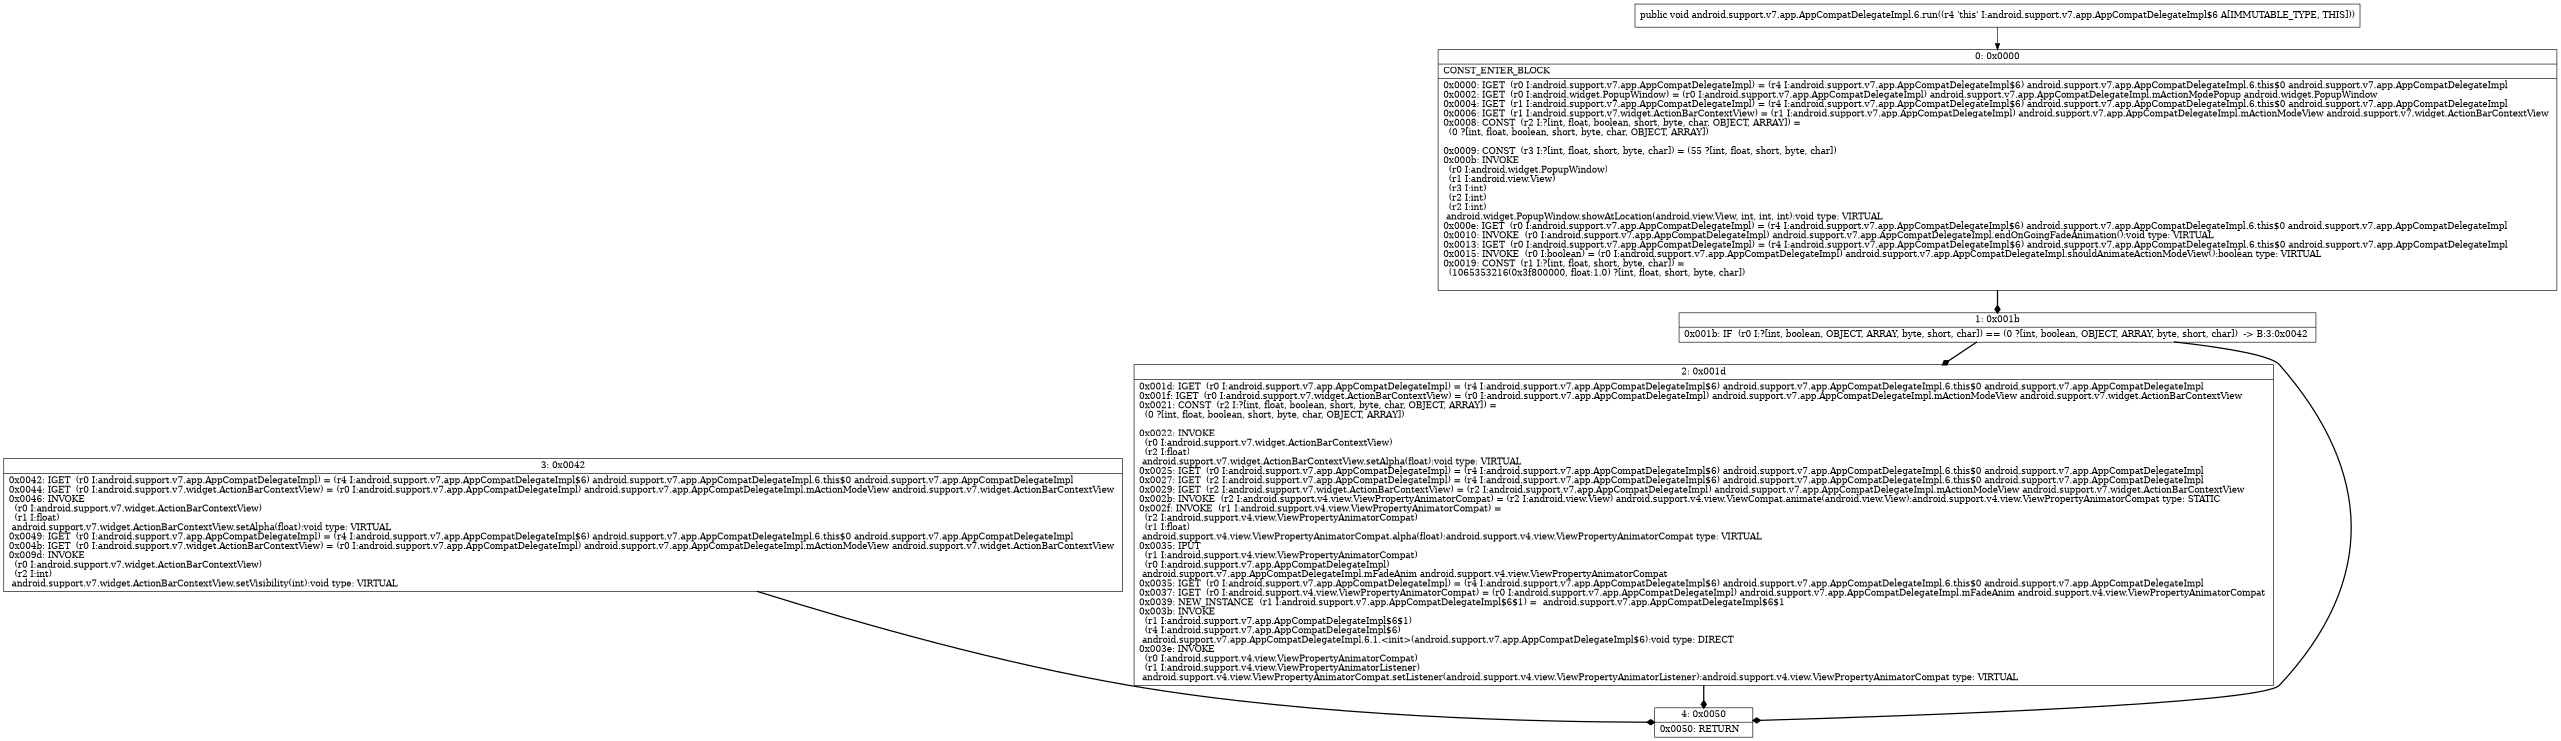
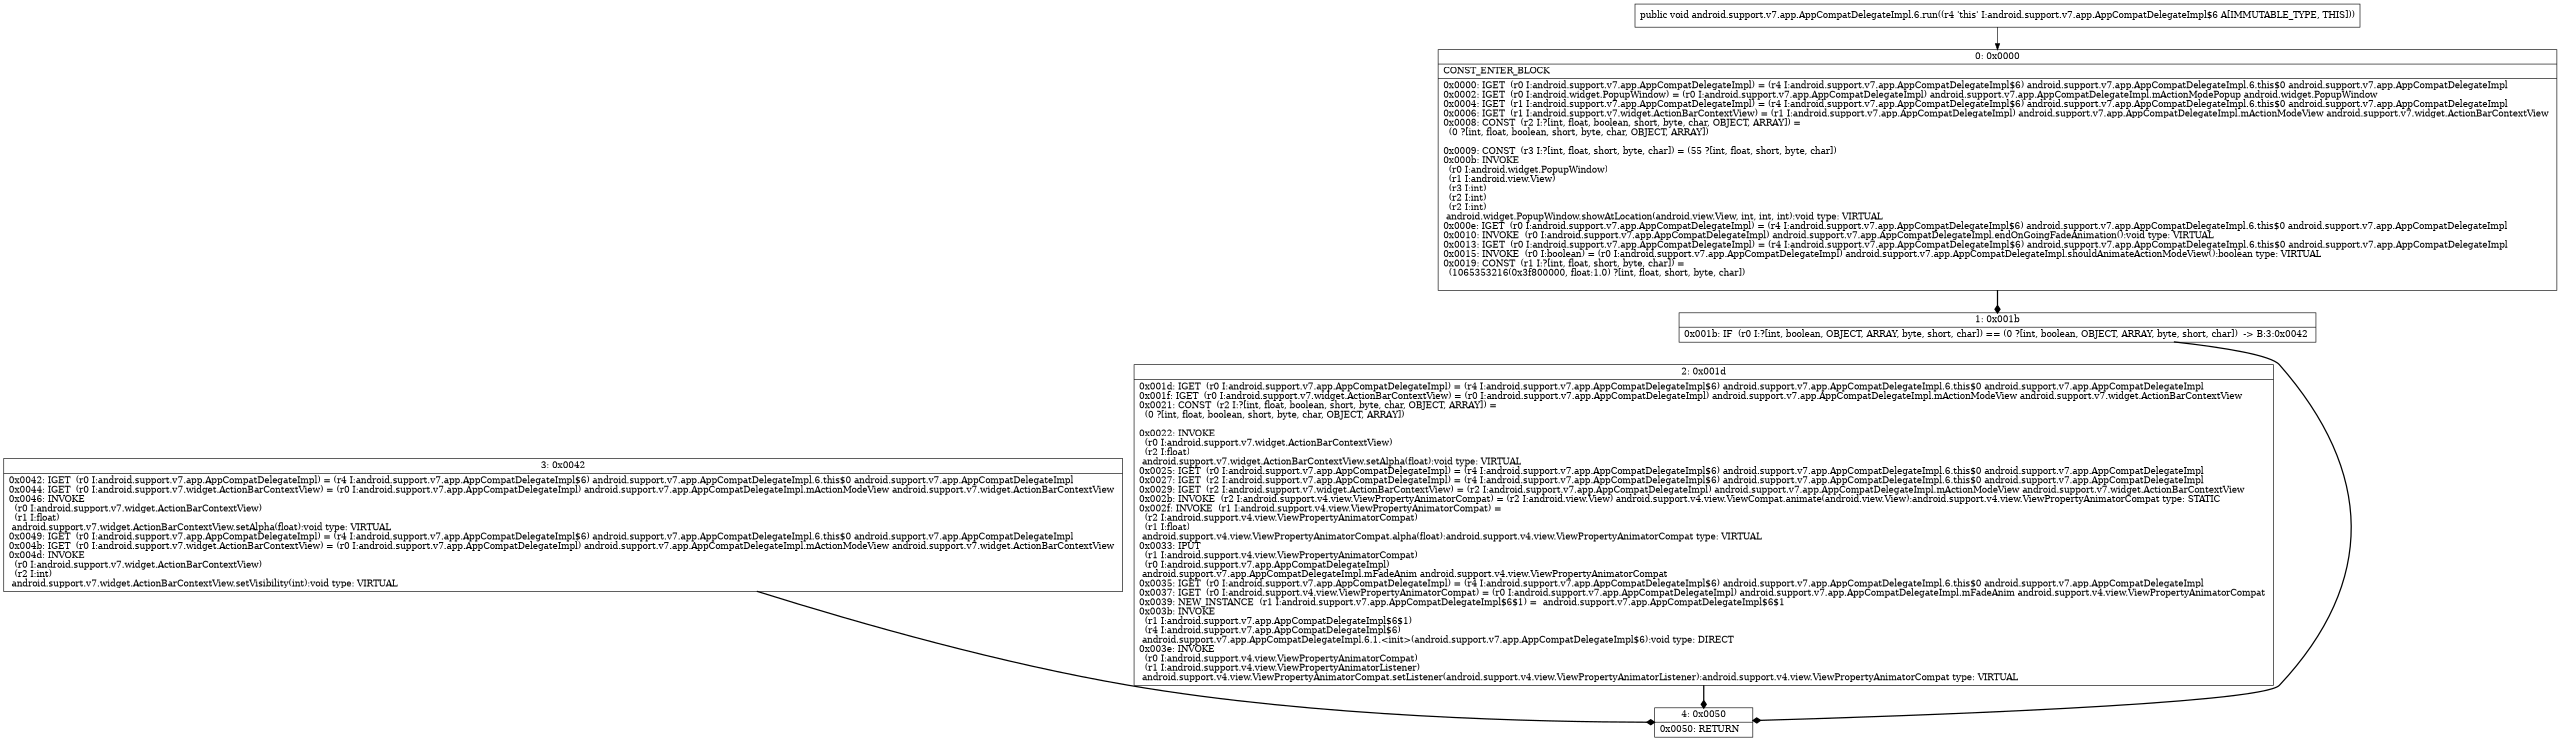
  digraph {
    node [shape=record]
    edge [arrowhead=diamond style=bold]
    n1 [label="{0\:\ 0x0000|CONST_ENTER_BLOCK\l|0x0000: IGET  (r0 I:android.support.v7.app.AppCompatDelegateImpl) = (r4 I:android.support.v7.app.AppCompatDelegateImpl$6) android.support.v7.app.AppCompatDelegateImpl.6.this$0 android.support.v7.app.AppCompatDelegateImpl \l0x0002: IGET  (r0 I:android.widget.PopupWindow) = (r0 I:android.support.v7.app.AppCompatDelegateImpl) android.support.v7.app.AppCompatDelegateImpl.mActionModePopup android.widget.PopupWindow \l0x0004: IGET  (r1 I:android.support.v7.app.AppCompatDelegateImpl) = (r4 I:android.support.v7.app.AppCompatDelegateImpl$6) android.support.v7.app.AppCompatDelegateImpl.6.this$0 android.support.v7.app.AppCompatDelegateImpl \l0x0006: IGET  (r1 I:android.support.v7.widget.ActionBarContextView) = (r1 I:android.support.v7.app.AppCompatDelegateImpl) android.support.v7.app.AppCompatDelegateImpl.mActionModeView android.support.v7.widget.ActionBarContextView \l0x0008: CONST  (r2 I:?[int, float, boolean, short, byte, char, OBJECT, ARRAY]) = \l  (0 ?[int, float, boolean, short, byte, char, OBJECT, ARRAY])\l \l0x0009: CONST  (r3 I:?[int, float, short, byte, char]) = (55 ?[int, float, short, byte, char]) \l0x000b: INVOKE  \l  (r0 I:android.widget.PopupWindow)\l  (r1 I:android.view.View)\l  (r3 I:int)\l  (r2 I:int)\l  (r2 I:int)\l android.widget.PopupWindow.showAtLocation(android.view.View, int, int, int):void type: VIRTUAL \l0x000e: IGET  (r0 I:android.support.v7.app.AppCompatDelegateImpl) = (r4 I:android.support.v7.app.AppCompatDelegateImpl$6) android.support.v7.app.AppCompatDelegateImpl.6.this$0 android.support.v7.app.AppCompatDelegateImpl \l0x0010: INVOKE  (r0 I:android.support.v7.app.AppCompatDelegateImpl) android.support.v7.app.AppCompatDelegateImpl.endOnGoingFadeAnimation():void type: VIRTUAL \l0x0013: IGET  (r0 I:android.support.v7.app.AppCompatDelegateImpl) = (r4 I:android.support.v7.app.AppCompatDelegateImpl$6) android.support.v7.app.AppCompatDelegateImpl.6.this$0 android.support.v7.app.AppCompatDelegateImpl \l0x0015: INVOKE  (r0 I:boolean) = (r0 I:android.support.v7.app.AppCompatDelegateImpl) android.support.v7.app.AppCompatDelegateImpl.shouldAnimateActionModeView():boolean type: VIRTUAL \l0x0019: CONST  (r1 I:?[int, float, short, byte, char]) = \l  (1065353216(0x3f800000, float:1.0) ?[int, float, short, byte, char])\l \l}"]
    n2 [label="{1\:\ 0x001b|0x001b: IF  (r0 I:?[int, boolean, OBJECT, ARRAY, byte, short, char]) == (0 ?[int, boolean, OBJECT, ARRAY, byte, short, char])  \-\> B:3:0x0042 \l}"]
-   n3 [label="{2\:\ 0x001d|0x001d: IGET  (r0 I:android.support.v7.app.AppCompatDelegateImpl) = (r4 I:android.support.v7.app.AppCompatDelegateImpl$6) android.support.v7.app.AppCompatDelegateImpl.6.this$0 android.support.v7.app.AppCompatDelegateImpl \l0x001f: IGET  (r0 I:android.support.v7.widget.ActionBarContextView) = (r0 I:android.support.v7.app.AppCompatDelegateImpl) android.support.v7.app.AppCompatDelegateImpl.mActionModeView android.support.v7.widget.ActionBarContextView \l0x0021: CONST  (r2 I:?[int, float, boolean, short, byte, char, OBJECT, ARRAY]) = \l  (0 ?[int, float, boolean, short, byte, char, OBJECT, ARRAY])\l \l0x0022: INVOKE  \l  (r0 I:android.support.v7.widget.ActionBarContextView)\l  (r2 I:float)\l android.support.v7.widget.ActionBarContextView.setAlpha(float):void type: VIRTUAL \l0x0025: IGET  (r0 I:android.support.v7.app.AppCompatDelegateImpl) = (r4 I:android.support.v7.app.AppCompatDelegateImpl$6) android.support.v7.app.AppCompatDelegateImpl.6.this$0 android.support.v7.app.AppCompatDelegateImpl \l0x0027: IGET  (r2 I:android.support.v7.app.AppCompatDelegateImpl) = (r4 I:android.support.v7.app.AppCompatDelegateImpl$6) android.support.v7.app.AppCompatDelegateImpl.6.this$0 android.support.v7.app.AppCompatDelegateImpl \l0x0029: IGET  (r2 I:android.support.v7.widget.ActionBarContextView) = (r2 I:android.support.v7.app.AppCompatDelegateImpl) android.support.v7.app.AppCompatDelegateImpl.mActionModeView android.support.v7.widget.ActionBarContextView \l0x002b: INVOKE  (r2 I:android.support.v4.view.ViewPropertyAnimatorCompat) = (r2 I:android.view.View) android.support.v4.view.ViewCompat.animate(android.view.View):android.support.v4.view.ViewPropertyAnimatorCompat type: STATIC \l0x002f: INVOKE  (r1 I:android.support.v4.view.ViewPropertyAnimatorCompat) = \l  (r2 I:android.support.v4.view.ViewPropertyAnimatorCompat)\l  (r1 I:float)\l android.support.v4.view.ViewPropertyAnimatorCompat.alpha(float):android.support.v4.view.ViewPropertyAnimatorCompat type: VIRTUAL \l0x0035: IPUT  \l  (r1 I:android.support.v4.view.ViewPropertyAnimatorCompat)\l  (r0 I:android.support.v7.app.AppCompatDelegateImpl)\l android.support.v7.app.AppCompatDelegateImpl.mFadeAnim android.support.v4.view.ViewPropertyAnimatorCompat \l0x0035: IGET  (r0 I:android.support.v7.app.AppCompatDelegateImpl) = (r4 I:android.support.v7.app.AppCompatDelegateImpl$6) android.support.v7.app.AppCompatDelegateImpl.6.this$0 android.support.v7.app.AppCompatDelegateImpl \l0x0037: IGET  (r0 I:android.support.v4.view.ViewPropertyAnimatorCompat) = (r0 I:android.support.v7.app.AppCompatDelegateImpl) android.support.v7.app.AppCompatDelegateImpl.mFadeAnim android.support.v4.view.ViewPropertyAnimatorCompat \l0x0039: NEW_INSTANCE  (r1 I:android.support.v7.app.AppCompatDelegateImpl$6$1) =  android.support.v7.app.AppCompatDelegateImpl$6$1 \l0x003b: INVOKE  \l  (r1 I:android.support.v7.app.AppCompatDelegateImpl$6$1)\l  (r4 I:android.support.v7.app.AppCompatDelegateImpl$6)\l android.support.v7.app.AppCompatDelegateImpl.6.1.\<init\>(android.support.v7.app.AppCompatDelegateImpl$6):void type: DIRECT \l0x003e: INVOKE  \l  (r0 I:android.support.v4.view.ViewPropertyAnimatorCompat)\l  (r1 I:android.support.v4.view.ViewPropertyAnimatorListener)\l android.support.v4.view.ViewPropertyAnimatorCompat.setListener(android.support.v4.view.ViewPropertyAnimatorListener):android.support.v4.view.ViewPropertyAnimatorCompat type: VIRTUAL \l}"]
+   n3 [label="{2\:\ 0x001d|0x001d: IGET  (r0 I:android.support.v7.app.AppCompatDelegateImpl) = (r4 I:android.support.v7.app.AppCompatDelegateImpl$6) android.support.v7.app.AppCompatDelegateImpl.6.this$0 android.support.v7.app.AppCompatDelegateImpl \l0x001f: IGET  (r0 I:android.support.v7.widget.ActionBarContextView) = (r0 I:android.support.v7.app.AppCompatDelegateImpl) android.support.v7.app.AppCompatDelegateImpl.mActionModeView android.support.v7.widget.ActionBarContextView \l0x0021: CONST  (r2 I:?[int, float, boolean, short, byte, char, OBJECT, ARRAY]) = \l  (0 ?[int, float, boolean, short, byte, char, OBJECT, ARRAY])\l \l0x0022: INVOKE  \l  (r0 I:android.support.v7.widget.ActionBarContextView)\l  (r2 I:float)\l android.support.v7.widget.ActionBarContextView.setAlpha(float):void type: VIRTUAL \l0x0025: IGET  (r0 I:android.support.v7.app.AppCompatDelegateImpl) = (r4 I:android.support.v7.app.AppCompatDelegateImpl$6) android.support.v7.app.AppCompatDelegateImpl.6.this$0 android.support.v7.app.AppCompatDelegateImpl \l0x0027: IGET  (r2 I:android.support.v7.app.AppCompatDelegateImpl) = (r4 I:android.support.v7.app.AppCompatDelegateImpl$6) android.support.v7.app.AppCompatDelegateImpl.6.this$0 android.support.v7.app.AppCompatDelegateImpl \l0x0029: IGET  (r2 I:android.support.v7.widget.ActionBarContextView) = (r2 I:android.support.v7.app.AppCompatDelegateImpl) android.support.v7.app.AppCompatDelegateImpl.mActionModeView android.support.v7.widget.ActionBarContextView \l0x002b: INVOKE  (r2 I:android.support.v4.view.ViewPropertyAnimatorCompat) = (r2 I:android.view.View) android.support.v4.view.ViewCompat.animate(android.view.View):android.support.v4.view.ViewPropertyAnimatorCompat type: STATIC \l0x002f: INVOKE  (r1 I:android.support.v4.view.ViewPropertyAnimatorCompat) = \l  (r2 I:android.support.v4.view.ViewPropertyAnimatorCompat)\l  (r1 I:float)\l android.support.v4.view.ViewPropertyAnimatorCompat.alpha(float):android.support.v4.view.ViewPropertyAnimatorCompat type: VIRTUAL \l0x0033: IPUT  \l  (r1 I:android.support.v4.view.ViewPropertyAnimatorCompat)\l  (r0 I:android.support.v7.app.AppCompatDelegateImpl)\l android.support.v7.app.AppCompatDelegateImpl.mFadeAnim android.support.v4.view.ViewPropertyAnimatorCompat \l0x0035: IGET  (r0 I:android.support.v7.app.AppCompatDelegateImpl) = (r4 I:android.support.v7.app.AppCompatDelegateImpl$6) android.support.v7.app.AppCompatDelegateImpl.6.this$0 android.support.v7.app.AppCompatDelegateImpl \l0x0037: IGET  (r0 I:android.support.v4.view.ViewPropertyAnimatorCompat) = (r0 I:android.support.v7.app.AppCompatDelegateImpl) android.support.v7.app.AppCompatDelegateImpl.mFadeAnim android.support.v4.view.ViewPropertyAnimatorCompat \l0x0039: NEW_INSTANCE  (r1 I:android.support.v7.app.AppCompatDelegateImpl$6$1) =  android.support.v7.app.AppCompatDelegateImpl$6$1 \l0x003b: INVOKE  \l  (r1 I:android.support.v7.app.AppCompatDelegateImpl$6$1)\l  (r4 I:android.support.v7.app.AppCompatDelegateImpl$6)\l android.support.v7.app.AppCompatDelegateImpl.6.1.\<init\>(android.support.v7.app.AppCompatDelegateImpl$6):void type: DIRECT \l0x003e: INVOKE  \l  (r0 I:android.support.v4.view.ViewPropertyAnimatorCompat)\l  (r1 I:android.support.v4.view.ViewPropertyAnimatorListener)\l android.support.v4.view.ViewPropertyAnimatorCompat.setListener(android.support.v4.view.ViewPropertyAnimatorListener):android.support.v4.view.ViewPropertyAnimatorCompat type: VIRTUAL \l}"]
    n4 [label="{4\:\ 0x0050|0x0050: RETURN   \l}"]
-   n5 [label="{3\:\ 0x0042|0x0042: IGET  (r0 I:android.support.v7.app.AppCompatDelegateImpl) = (r4 I:android.support.v7.app.AppCompatDelegateImpl$6) android.support.v7.app.AppCompatDelegateImpl.6.this$0 android.support.v7.app.AppCompatDelegateImpl \l0x0044: IGET  (r0 I:android.support.v7.widget.ActionBarContextView) = (r0 I:android.support.v7.app.AppCompatDelegateImpl) android.support.v7.app.AppCompatDelegateImpl.mActionModeView android.support.v7.widget.ActionBarContextView \l0x0046: INVOKE  \l  (r0 I:android.support.v7.widget.ActionBarContextView)\l  (r1 I:float)\l android.support.v7.widget.ActionBarContextView.setAlpha(float):void type: VIRTUAL \l0x0049: IGET  (r0 I:android.support.v7.app.AppCompatDelegateImpl) = (r4 I:android.support.v7.app.AppCompatDelegateImpl$6) android.support.v7.app.AppCompatDelegateImpl.6.this$0 android.support.v7.app.AppCompatDelegateImpl \l0x004b: IGET  (r0 I:android.support.v7.widget.ActionBarContextView) = (r0 I:android.support.v7.app.AppCompatDelegateImpl) android.support.v7.app.AppCompatDelegateImpl.mActionModeView android.support.v7.widget.ActionBarContextView \l0x009d: INVOKE  \l  (r0 I:android.support.v7.widget.ActionBarContextView)\l  (r2 I:int)\l android.support.v7.widget.ActionBarContextView.setVisibility(int):void type: VIRTUAL \l}"]
+   n5 [label="{3\:\ 0x0042|0x0042: IGET  (r0 I:android.support.v7.app.AppCompatDelegateImpl) = (r4 I:android.support.v7.app.AppCompatDelegateImpl$6) android.support.v7.app.AppCompatDelegateImpl.6.this$0 android.support.v7.app.AppCompatDelegateImpl \l0x0044: IGET  (r0 I:android.support.v7.widget.ActionBarContextView) = (r0 I:android.support.v7.app.AppCompatDelegateImpl) android.support.v7.app.AppCompatDelegateImpl.mActionModeView android.support.v7.widget.ActionBarContextView \l0x0046: INVOKE  \l  (r0 I:android.support.v7.widget.ActionBarContextView)\l  (r1 I:float)\l android.support.v7.widget.ActionBarContextView.setAlpha(float):void type: VIRTUAL \l0x0049: IGET  (r0 I:android.support.v7.app.AppCompatDelegateImpl) = (r4 I:android.support.v7.app.AppCompatDelegateImpl$6) android.support.v7.app.AppCompatDelegateImpl.6.this$0 android.support.v7.app.AppCompatDelegateImpl \l0x004b: IGET  (r0 I:android.support.v7.widget.ActionBarContextView) = (r0 I:android.support.v7.app.AppCompatDelegateImpl) android.support.v7.app.AppCompatDelegateImpl.mActionModeView android.support.v7.widget.ActionBarContextView \l0x004d: INVOKE  \l  (r0 I:android.support.v7.widget.ActionBarContextView)\l  (r2 I:int)\l android.support.v7.widget.ActionBarContextView.setVisibility(int):void type: VIRTUAL \l}"]
    n6 [label="{public void android.support.v7.app.AppCompatDelegateImpl.6.run((r4 'this' I:android.support.v7.app.AppCompatDelegateImpl$6 A[IMMUTABLE_TYPE, THIS])) }"]
    n1 -> n2
-   n2 -> n3
    n2 -> n4
    n3 -> n4
    n5 -> n4
    n6 -> n1 [arrowhead=normal style=solid]
  }
